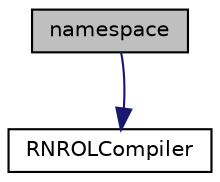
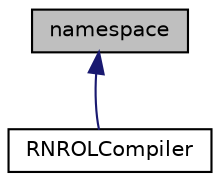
  digraph {
    node [color=black fontname=Helvetica fontsize=10 shape=record style=filled]
    n1 [fillcolor=grey75 fontcolor=black height=0.2 label=namespace width=0.4]
    n2 [fillcolor=white height=0.2 label=RNROLCompiler width=0.4]
-   n2 -> n1 [color=midnightblue dir=back fontname=Helvetica fontsize=10 labelfontname=Helvetica labelfontsize=10 style=solid]
+   n1 -> n2 [color=midnightblue dir=back fontname=Helvetica fontsize=10 labelfontname=Helvetica labelfontsize=10 style=solid]
  }
